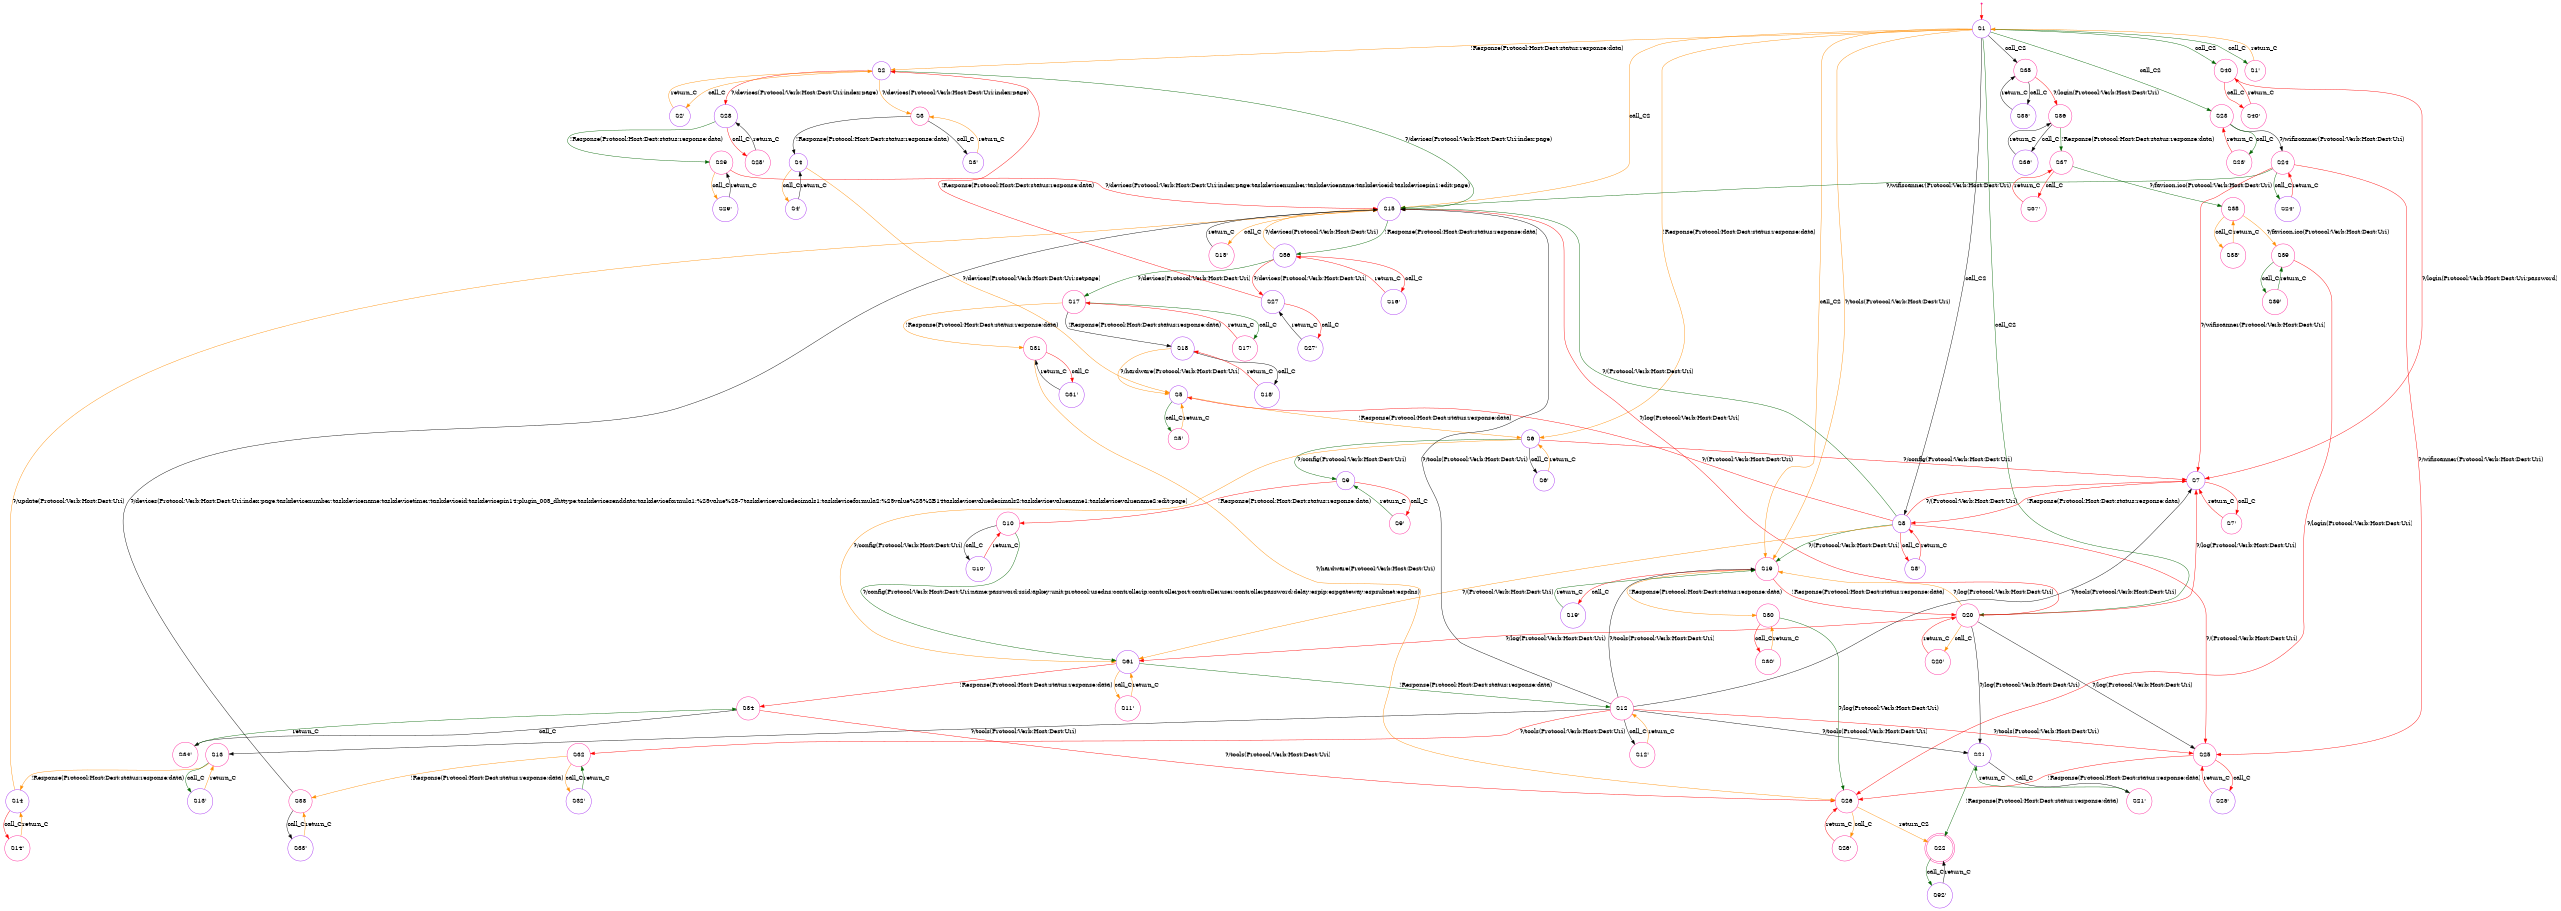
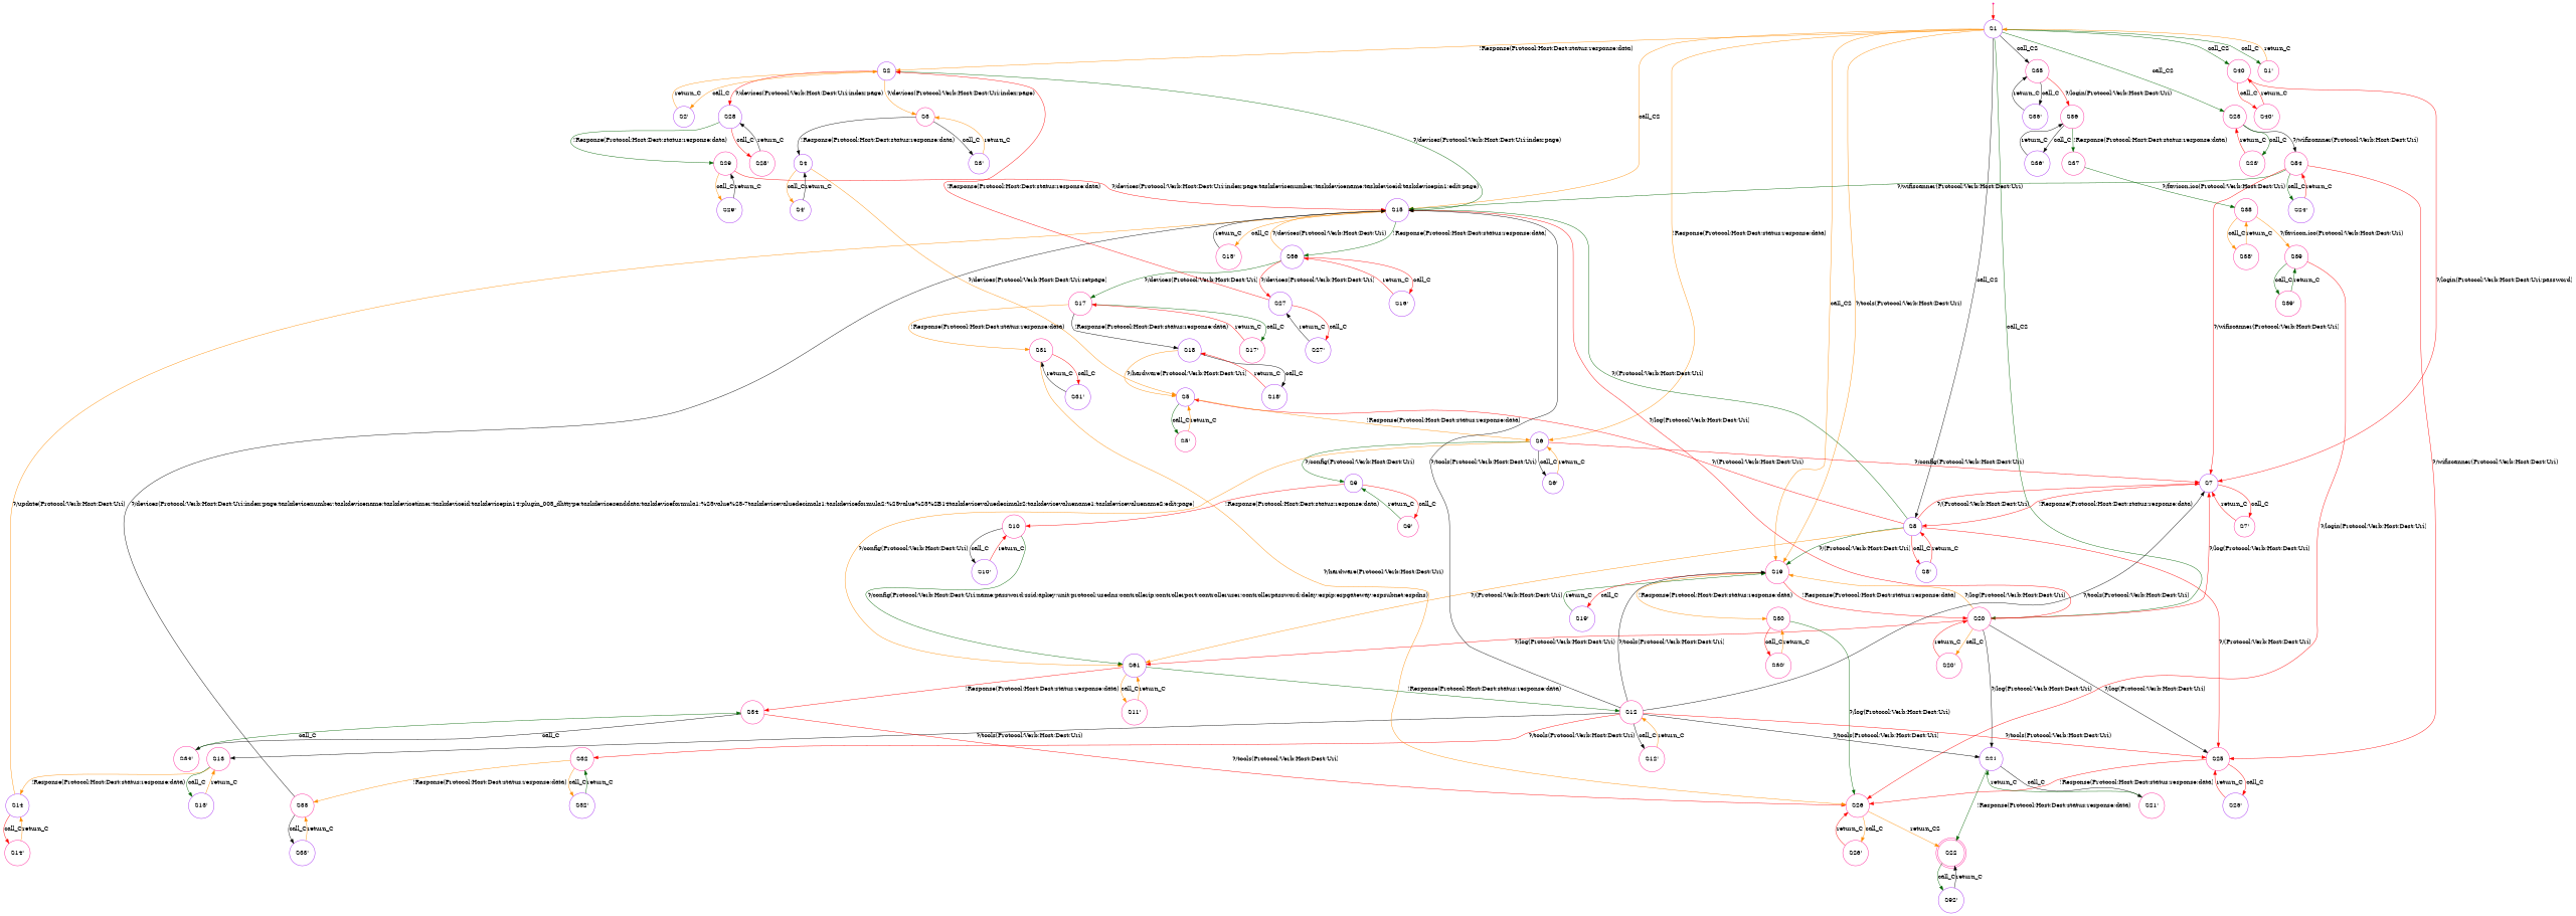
  digraph {
    node [color=deeppink shape=circle]
    edge [color=red]
    S00 [shape=point]
    n2 [color=purple label=S1]
    n3 [color=purple label=S2]
    n4 [color=purple label=S6]
    n5 [color=purple label=S8]
    n6 [color=purple label=S15]
    n7 [label=S19]
    n8 [label=S20]
    n9 [label=S23]
    n10 [label=S35]
    n11 [label=S40]
    n12 [label="S1'"]
    n13 [label=S3]
    n14 [color=purple label=S28]
    n15 [color=purple label="S2'"]
    n16 [color=purple label=S7]
    n17 [color=purple label=S9]
    n18 [color=purple label=S61]
    n19 [color=purple label="S6'"]
    n20 [color=purple label=S5]
    n21 [label=S25]
    n22 [color=purple label="S8'"]
    n23 [color=purple label=S56]
    n24 [label="S15'"]
    n25 [label=S30]
    n26 [color=purple label="S19'"]
    n27 [color=purple label=S21]
    n28 [label="S20'"]
-   n29 [label=S24]
+   n29 [label=S84]
    n30 [label="S23'"]
    n31 [label=S36]
    n32 [color=purple label="S35'"]
    n33 [label="S40'"]
    n34 [color=purple label=S4]
    n35 [color=purple label="S3'"]
    n36 [label=S29]
    n37 [label="S28'"]
    n38 [color=purple label="S4'"]
    n39 [label="S5'"]
    n40 [label="S7'"]
    n41 [label=S10]
    n42 [label="S9'"]
    n43 [label=S12]
    n44 [label=S34]
    n45 [label="S11'"]
    n46 [label=S26]
    n47 [color=purple label="S25'"]
    n48 [color=purple label="S10'"]
    n49 [label=S13]
    n50 [label=S32]
    n51 [label="S12'"]
    n52 [label="S34'"]
    n53 [color=purple label=S14]
    n54 [color=purple label="S13'"]
    n55 [label=S22 shape=doublecircle]
    n56 [label="S21'"]
    n57 [label=S33]
    n58 [color=purple label="S32'"]
    n59 [label="S14'"]
    n60 [label=S17]
    n61 [color=purple label=S27]
    n62 [color=purple label="S16'"]
    n63 [color=purple label=S18]
    n64 [label=S31]
    n65 [label="S17'"]
    n66 [color=purple label="S27'"]
    n67 [color=purple label="S18'"]
    n68 [color=purple label="S31'"]
    n69 [label="S30'"]
    n70 [color=purple label="S92'"]
    n71 [color=purple label="S24'"]
    n72 [label="S26'"]
    n73 [color=purple label="S29'"]
    n74 [color=purple label="S33'"]
    n75 [label=S37]
    n76 [color=purple label="S36'"]
    n77 [label=S38]
-   n78 [label="S37'"]
    n79 [label=S39]
    n80 [label="S38'"]
    n81 [label="S39'"]
    S00 -> n2
    n2 -> n3 [color=darkorange label="!Response(Protocol;Host;Dest;status;response;data)"]
    n2 -> n4 [color=darkorange label="!Response(Protocol;Host;Dest;status;response;data)"]
    n2 -> n5 [color=black label=call_C2]
    n2 -> n6 [color=darkorange label=call_C2]
    n2 -> n7 [color=darkorange label=call_C2]
    n2 -> n7 [color=darkorange label="?/tools(Protocol;Verb;Host;Dest;Uri)"]
    n2 -> n8 [color=darkgreen label=call_C2]
    n2 -> n9 [color=darkgreen label=call_C2]
    n2 -> n10 [color=black label=call_C2]
    n2 -> n11 [color=darkgreen label=call_C2]
    n2 -> n12 [color=darkgreen label=call_C]
    n3 -> n6 [color=darkgreen label="?/devices(Protocol;Verb;Host;Dest;Uri;index;page)"]
    n3 -> n13 [color=darkorange label="?/devices(Protocol;Verb;Host;Dest;Uri;index;page)"]
    n3 -> n14 [label="?/devices(Protocol;Verb;Host;Dest;Uri;index;page)"]
    n3 -> n15 [color=darkorange label=call_C]
    n4 -> n16 [label="?/config(Protocol;Verb;Host;Dest;Uri)"]
    n4 -> n17 [color=darkgreen label="?/config(Protocol;Verb;Host;Dest;Uri)"]
    n4 -> n18 [color=darkorange label="?/config(Protocol;Verb;Host;Dest;Uri)"]
    n4 -> n19 [color=black label=call_C]
    n5 -> n6 [color=darkgreen label="?/(Protocol;Verb;Host;Dest;Uri)"]
    n5 -> n7 [color=darkgreen label="?/(Protocol;Verb;Host;Dest;Uri)"]
    n5 -> n16 [label="?/(Protocol;Verb;Host;Dest;Uri)"]
    n5 -> n18 [color=darkorange label="?/(Protocol;Verb;Host;Dest;Uri)"]
    n5 -> n20 [label="?/(Protocol;Verb;Host;Dest;Uri)"]
    n5 -> n21 [label="?/(Protocol;Verb;Host;Dest;Uri)"]
    n5 -> n22 [label=call_C]
    n6 -> n23 [color=darkgreen label="!Response(Protocol;Host;Dest;status;response;data)"]
    n6 -> n24 [color=darkorange label=call_C]
    n7 -> n8 [label="!Response(Protocol;Host;Dest;status;response;data)"]
    n7 -> n25 [color=darkorange label="!Response(Protocol;Host;Dest;status;response;data)"]
    n7 -> n26 [label=call_C]
    n8 -> n6 [label="?/log(Protocol;Verb;Host;Dest;Uri)"]
    n8 -> n7 [color=darkorange label="?/log(Protocol;Verb;Host;Dest;Uri)"]
    n8 -> n16 [label="?/log(Protocol;Verb;Host;Dest;Uri)"]
    n8 -> n18 [label="?/log(Protocol;Verb;Host;Dest;Uri)"]
    n8 -> n21 [color=black label="?/log(Protocol;Verb;Host;Dest;Uri)"]
    n8 -> n27 [color=black label="?/log(Protocol;Verb;Host;Dest;Uri)"]
    n8 -> n28 [color=darkorange label=call_C]
    n9 -> n29 [color=black label="?/wifiscanner(Protocol;Verb;Host;Dest;Uri)"]
    n9 -> n30 [color=darkgreen label=call_C]
    n10 -> n31 [label="?/login(Protocol;Verb;Host;Dest;Uri)"]
    n10 -> n32 [color=black label=call_C]
    n11 -> n16 [label="?/login(Protocol;Verb;Host;Dest;Uri;password)"]
    n11 -> n33 [label=call_C]
    n12 -> n2 [color=darkorange label=return_C]
    n13 -> n34 [color=black label="!Response(Protocol;Host;Dest;status;response;data)"]
    n13 -> n35 [color=black label=call_C]
    n14 -> n36 [color=darkgreen label="!Response(Protocol;Host;Dest;status;response;data)"]
    n14 -> n37 [label=call_C]
    n15 -> n3 [color=darkorange label=return_C]
    n16 -> n5 [label="!Response(Protocol;Host;Dest;status;response;data)"]
    n16 -> n40 [label=call_C]
    n17 -> n41 [label="!Response(Protocol;Host;Dest;status;response;data)"]
    n17 -> n42 [label=call_C]
    n18 -> n43 [color=darkgreen label="!Response(Protocol;Host;Dest;status;response;data)"]
    n18 -> n44 [label="!Response(Protocol;Host;Dest;status;response;data)"]
    n18 -> n45 [color=darkorange label=call_C]
    n19 -> n4 [color=darkorange label=return_C]
    n20 -> n4 [color=darkorange label="!Response(Protocol;Host;Dest;status;response;data)"]
    n20 -> n39 [color=darkgreen label=call_C]
    n21 -> n46 [label="!Response(Protocol;Host;Dest;status;response;data)"]
    n21 -> n47 [label=call_C]
    n22 -> n5 [label=return_C]
    n23 -> n6 [color=darkorange label="?/devices(Protocol;Verb;Host;Dest;Uri)"]
    n23 -> n60 [color=darkgreen label="?/devices(Protocol;Verb;Host;Dest;Uri)"]
    n23 -> n61 [label="?/devices(Protocol;Verb;Host;Dest;Uri)"]
    n23 -> n62 [label=call_C]
    n24 -> n6 [color=black label=return_C]
    n25 -> n46 [color=darkgreen label="?/log(Protocol;Verb;Host;Dest;Uri)"]
    n25 -> n69 [label=call_C]
    n26 -> n7 [color=darkgreen label=return_C]
    n27 -> n55 [color=darkgreen label="!Response(Protocol;Host;Dest;status;response;data)"]
    n27 -> n56 [color=black label=call_C]
    n28 -> n8 [label=return_C]
    n29 -> n6 [color=darkgreen label="?/wifiscanner(Protocol;Verb;Host;Dest;Uri)"]
    n29 -> n16 [label="?/wifiscanner(Protocol;Verb;Host;Dest;Uri)"]
    n29 -> n21 [label="?/wifiscanner(Protocol;Verb;Host;Dest;Uri)"]
    n29 -> n71 [color=darkgreen label=call_C]
    n30 -> n9 [label=return_C]
    n31 -> n75 [color=darkgreen label="!Response(Protocol;Host;Dest;status;response;data)"]
    n31 -> n76 [color=black label=call_C]
    n32 -> n10 [color=black label=return_C]
    n33 -> n11 [label=return_C]
    n34 -> n20 [color=darkorange label="?/devices(Protocol;Verb;Host;Dest;Uri;setpage)"]
    n34 -> n38 [color=darkorange label=call_C]
    n35 -> n13 [color=darkorange label=return_C]
    n36 -> n6 [label="?/devices(Protocol;Verb;Host;Dest;Uri;index;page;taskdevicenumber;taskdevicename;taskdeviceid;taskdevicepin1;edit;page)"]
    n36 -> n73 [color=darkorange label=call_C]
    n37 -> n14 [color=black label=return_C]
    n38 -> n34 [color=black label=return_C]
    n39 -> n20 [color=darkorange label=return_C]
    n40 -> n16 [label=return_C]
    n41 -> n18 [color=darkgreen label="?/config(Protocol;Verb;Host;Dest;Uri;name;password;ssid;apkey;unit;protocol;usedns;controllerip;controllerport;controlleruser;controllerpassword;delay;espip;espgateway;espsubnet;espdns)"]
    n41 -> n48 [color=black label=call_C]
    n42 -> n17 [color=darkgreen label=return_C]
    n43 -> n6 [color=black label="?/tools(Protocol;Verb;Host;Dest;Uri)"]
    n43 -> n7 [color=black label="?/tools(Protocol;Verb;Host;Dest;Uri)"]
    n43 -> n16 [color=black label="?/tools(Protocol;Verb;Host;Dest;Uri)"]
    n43 -> n21 [label="?/tools(Protocol;Verb;Host;Dest;Uri)"]
    n43 -> n27 [color=black label="?/tools(Protocol;Verb;Host;Dest;Uri)"]
    n43 -> n49 [color=black label="?/tools(Protocol;Verb;Host;Dest;Uri)"]
    n43 -> n50 [label="?/tools(Protocol;Verb;Host;Dest;Uri)"]
    n43 -> n51 [color=black label=call_C]
    n44 -> n46 [label="?/tools(Protocol;Verb;Host;Dest;Uri)"]
    n44 -> n52 [color=black label=call_C]
    n45 -> n18 [color=darkorange label=return_C]
    n46 -> n55 [color=darkorange label=return_C2]
    n46 -> n72 [color=darkorange label=call_C]
    n47 -> n21 [label=return_C]
    n48 -> n41 [label=return_C]
    n49 -> n53 [color=darkorange label="!Response(Protocol;Host;Dest;status;response;data)"]
    n49 -> n54 [color=darkgreen label=call_C]
    n50 -> n57 [color=darkorange label="!Response(Protocol;Host;Dest;status;response;data)"]
    n50 -> n58 [color=darkorange label=call_C]
    n51 -> n43 [color=darkorange label=return_C]
-   n52 -> n44 [color=darkgreen label=return_C]
+   n52 -> n44 [color=darkgreen label=call_C]
    n53 -> n6 [color=darkorange label="?/update(Protocol;Verb;Host;Dest;Uri)"]
    n53 -> n59 [label=call_C]
    n54 -> n49 [color=darkorange label=return_C]
    n55 -> n70 [color=darkgreen label=call_C]
    n56 -> n27 [color=darkgreen label=return_C]
    n57 -> n6 [color=black label="?/devices(Protocol;Verb;Host;Dest;Uri;index;page;taskdevicenumber;taskdevicename;taskdevicetimer;taskdeviceid;taskdevicepin14;plugin_005_dhttype;taskdevicesenddata;taskdeviceformula1;%25value%25-7taskdevicevaluedecimals1;taskdeviceformula2;%25value%25%2B14taskdevicevaluedecimals2;taskdevicevaluename1;taskdevicevaluename2;edit;page)"]
    n57 -> n74 [color=black label=call_C]
    n58 -> n50 [color=darkgreen label=return_C]
    n59 -> n53 [color=darkorange label=return_C]
    n60 -> n63 [color=black label="!Response(Protocol;Host;Dest;status;response;data)"]
    n60 -> n64 [color=darkorange label="!Response(Protocol;Host;Dest;status;response;data)"]
    n60 -> n65 [color=darkgreen label=call_C]
    n61 -> n3 [label="!Response(Protocol;Host;Dest;status;response;data)"]
    n61 -> n66 [label=call_C]
    n62 -> n23 [label=return_C]
    n63 -> n20 [color=darkorange label="?/hardware(Protocol;Verb;Host;Dest;Uri)"]
    n63 -> n67 [color=black label=call_C]
    n64 -> n46 [color=darkorange label="?/hardware(Protocol;Verb;Host;Dest;Uri)"]
    n64 -> n68 [label=call_C]
    n65 -> n60 [label=return_C]
    n66 -> n61 [color=black label=return_C]
    n67 -> n63 [label=return_C]
    n68 -> n64 [color=black label=return_C]
    n69 -> n25 [color=darkorange label=return_C]
    n70 -> n55 [color=black label=return_C]
    n71 -> n29 [label=return_C]
    n72 -> n46 [label=return_C]
    n73 -> n36 [color=black label=return_C]
    n74 -> n57 [color=darkorange label=return_C]
    n75 -> n77 [color=darkgreen label="?/favicon.ico(Protocol;Verb;Host;Dest;Uri)"]
-   n75 -> n78 [label=call_C]
    n76 -> n31 [color=black label=return_C]
    n77 -> n79 [color=darkorange label="?/favicon.ico(Protocol;Verb;Host;Dest;Uri)"]
    n77 -> n80 [color=darkorange label=call_C]
-   n78 -> n75 [label=return_C]
    n79 -> n46 [label="?/login(Protocol;Verb;Host;Dest;Uri)"]
    n79 -> n81 [color=darkgreen label=call_C]
    n80 -> n77 [color=darkorange label=return_C]
    n81 -> n79 [color=darkgreen label=return_C]
  }
